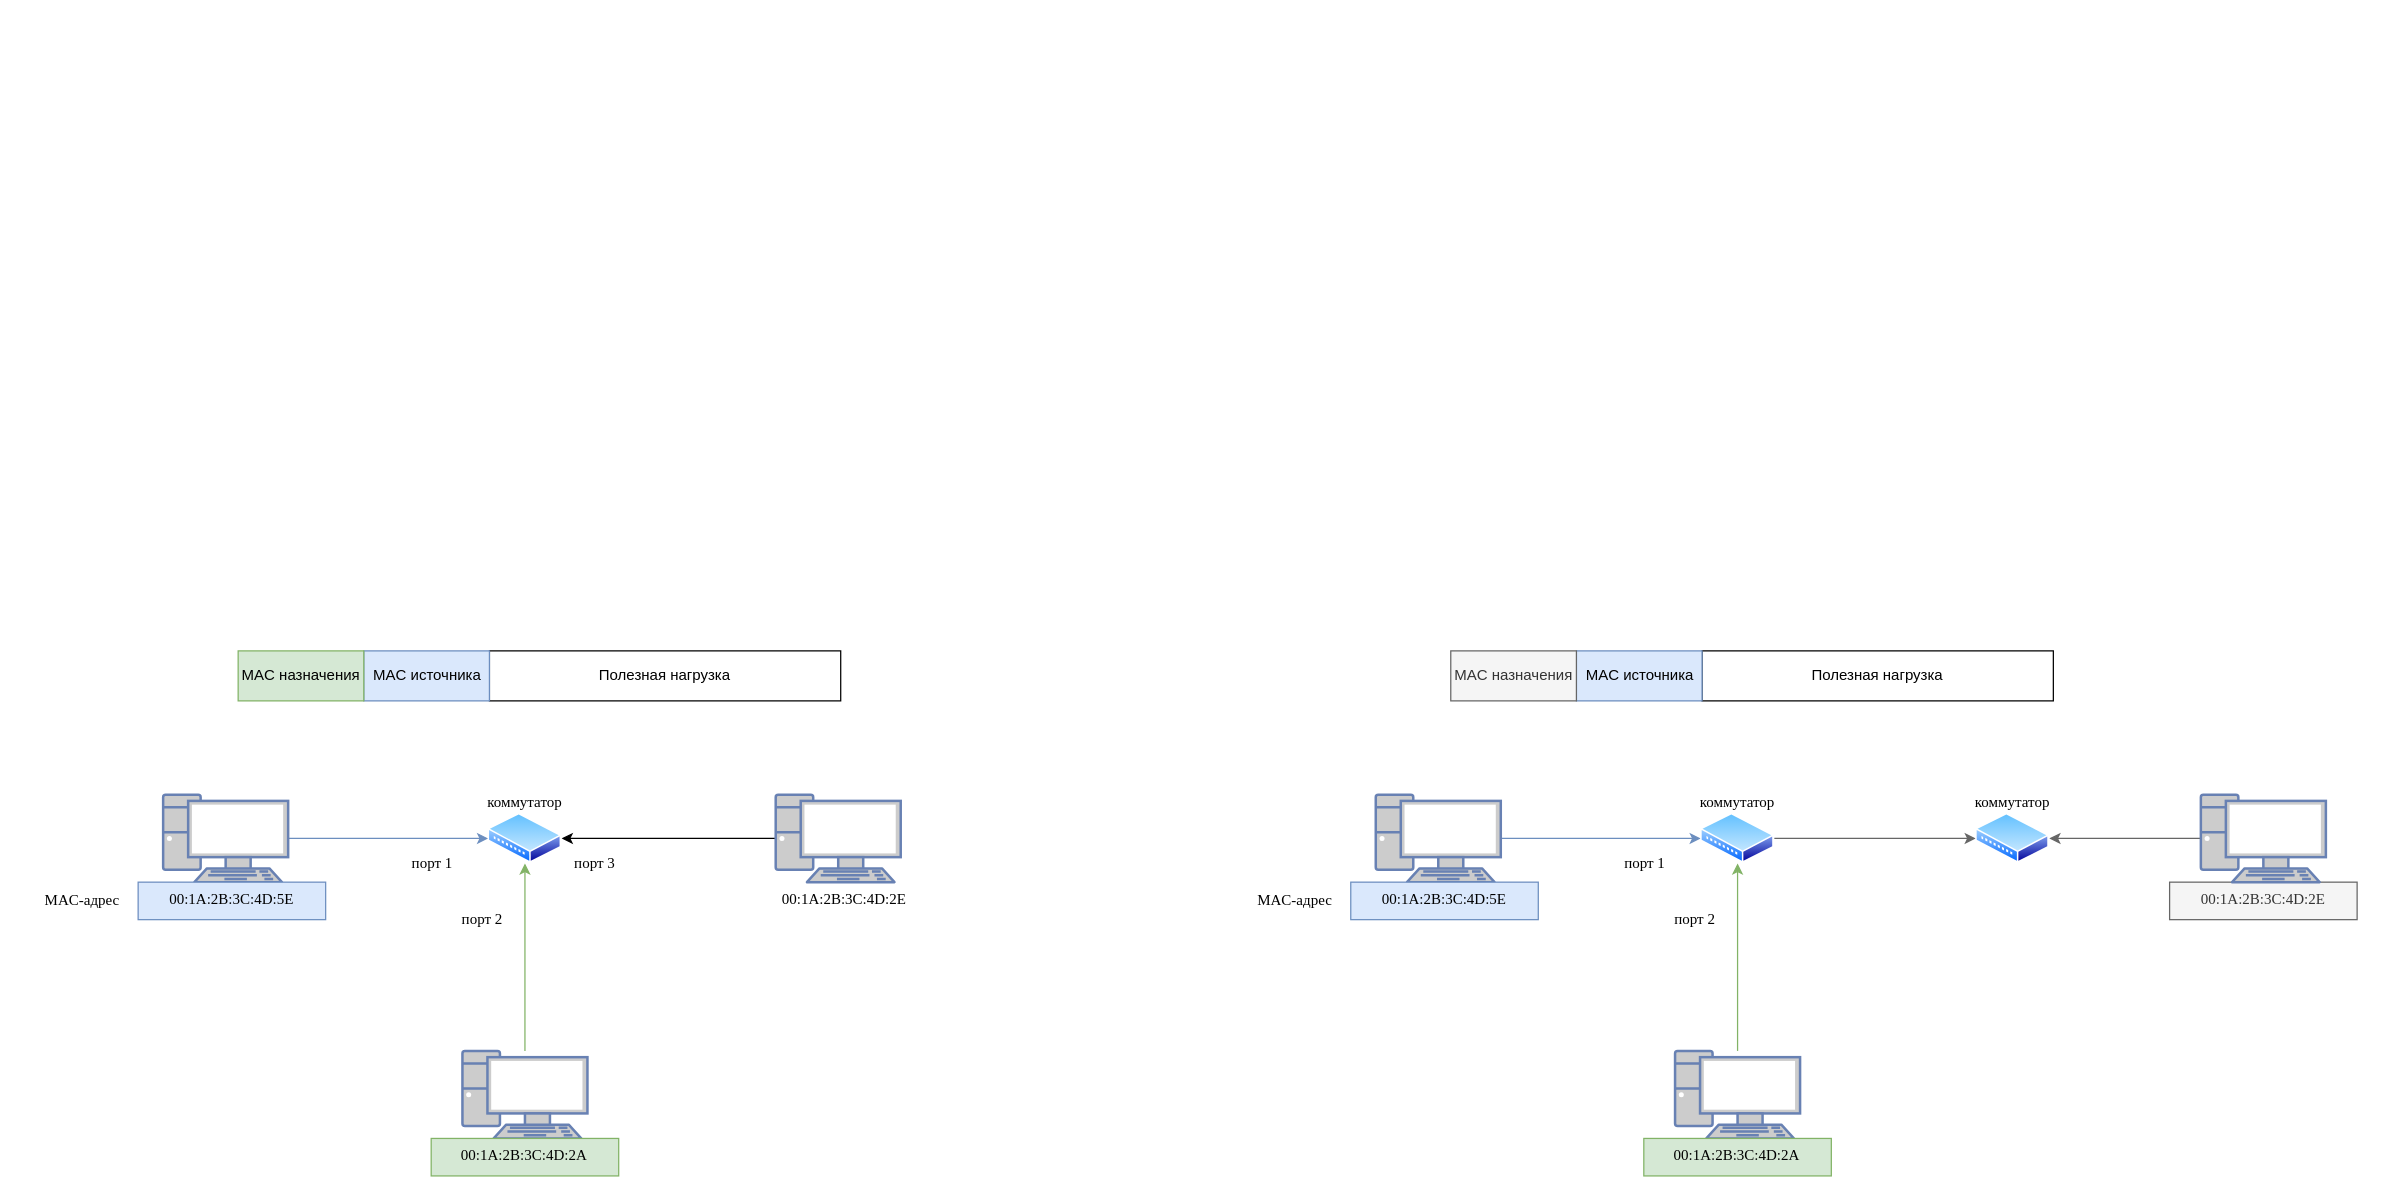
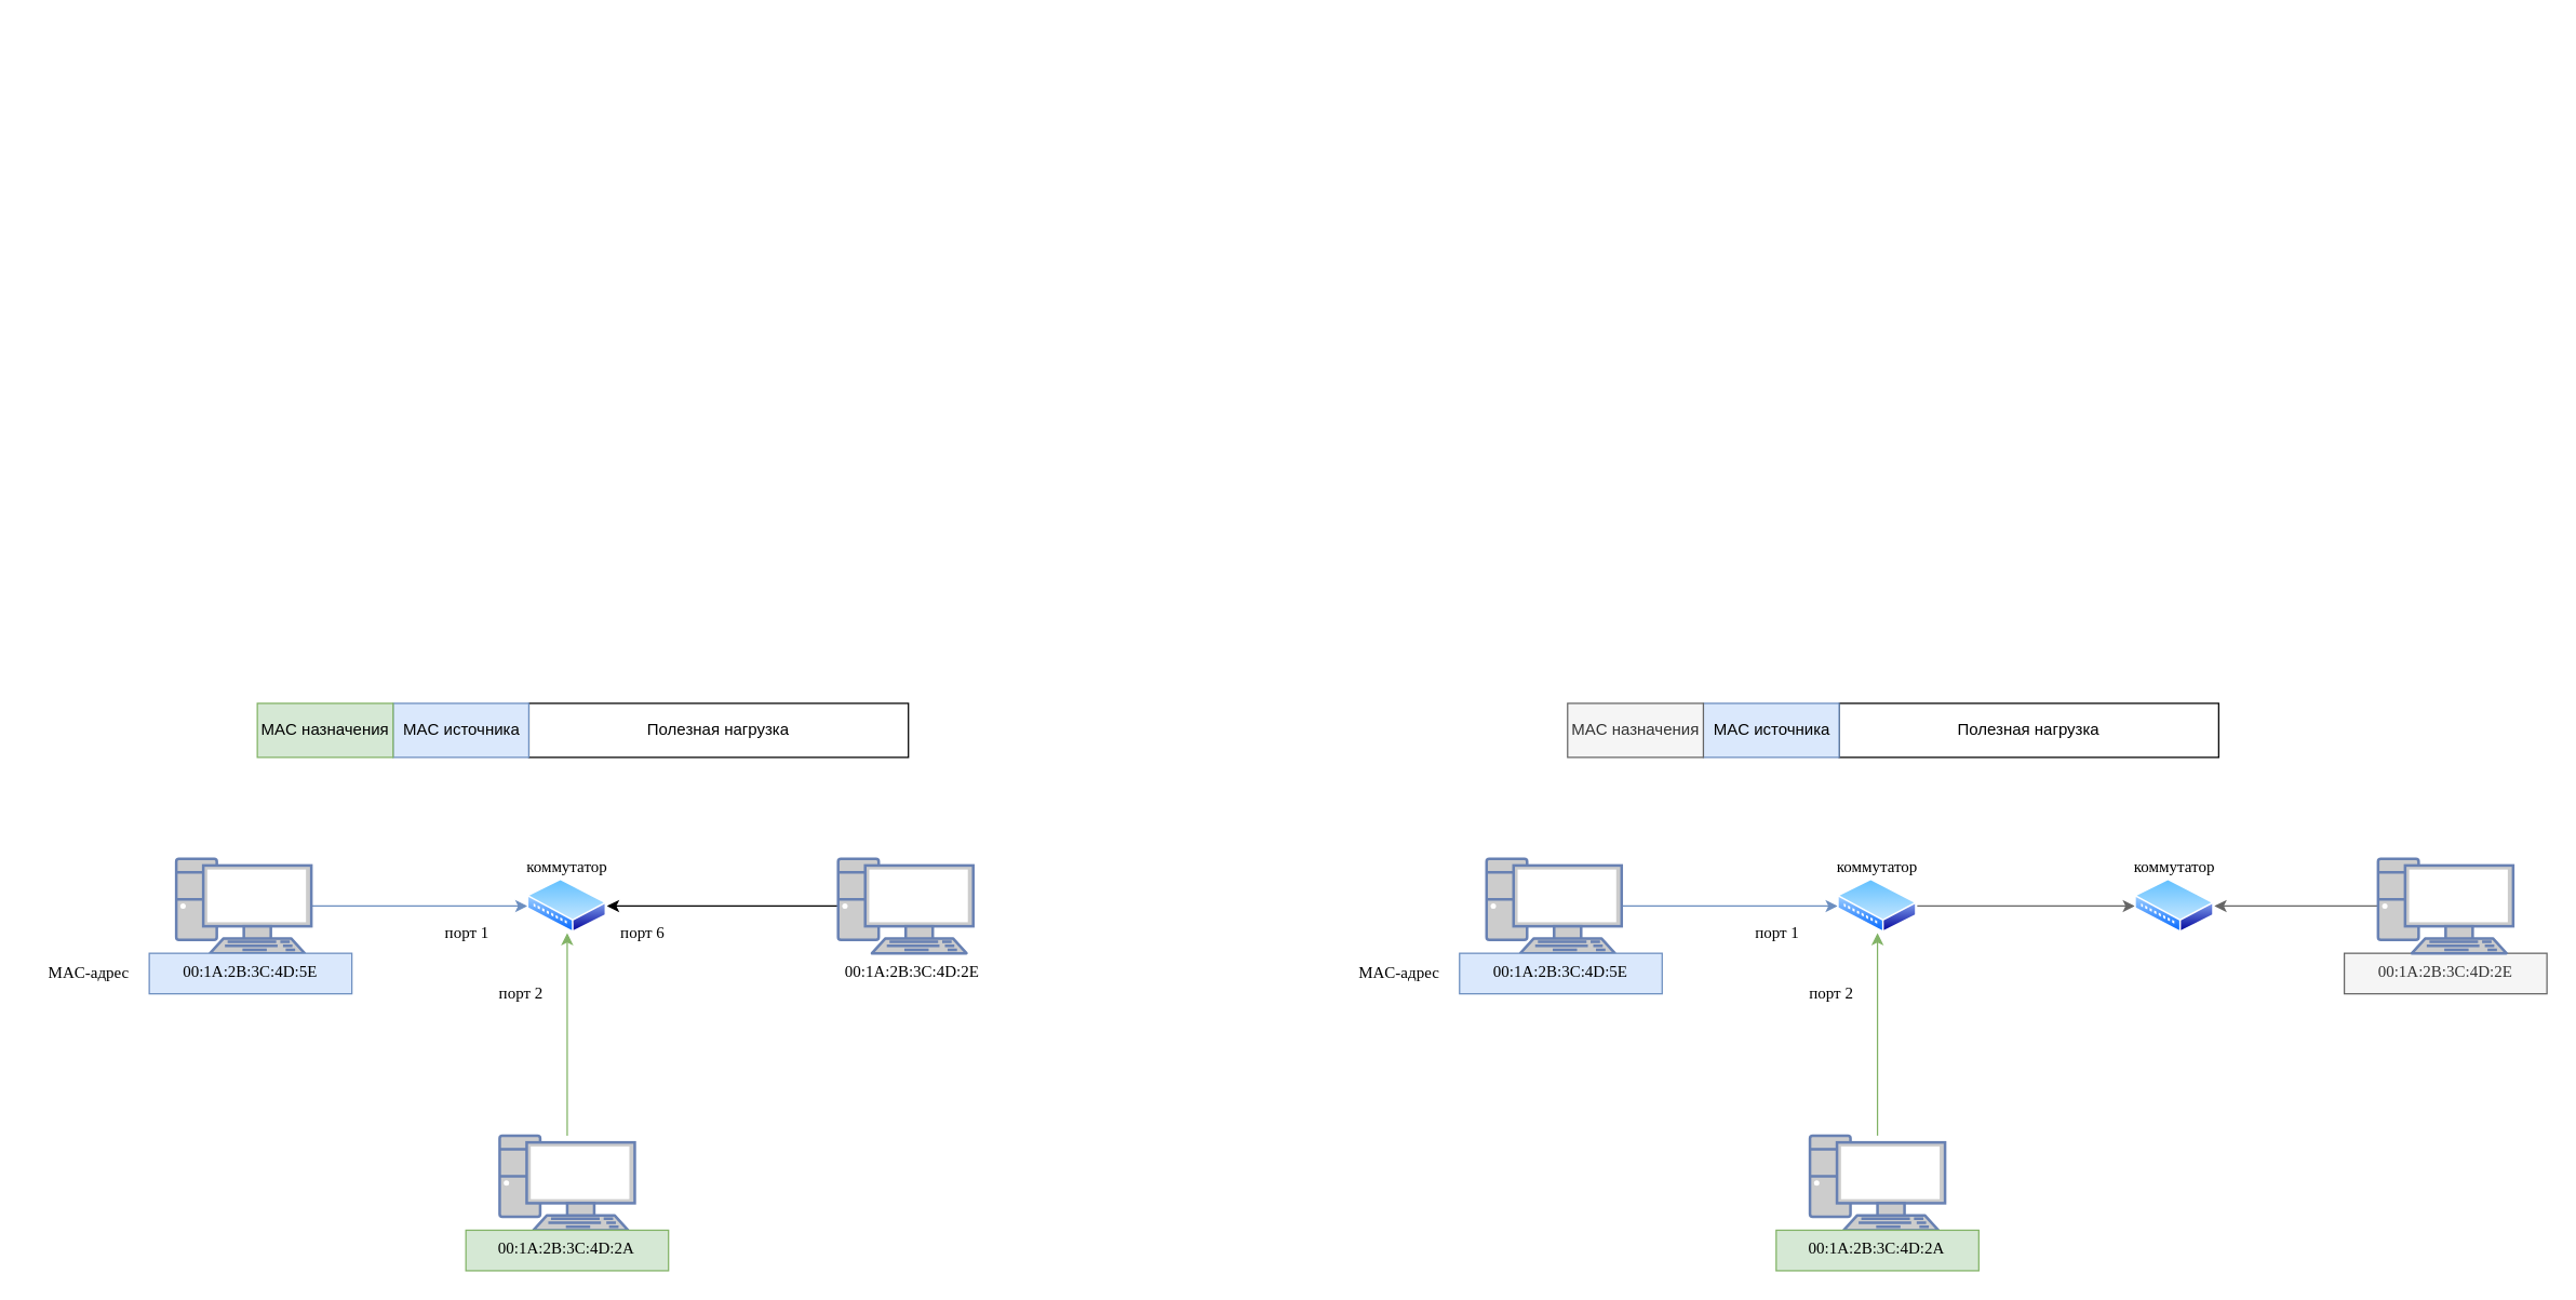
  <mxCell id="0" />
  <mxCell id="1" parent="0" />
  <mxCell id="2" style="edgeStyle=orthogonalEdgeStyle;rounded=0;orthogonalLoop=1;jettySize=auto;html=1;flowAnimation=0;fontFamily=Lucida Console;fillColor=#dae8fc;strokeColor=#6c8ebf;" edge="1" parent="1" source="3" target="8"><mxGeometry relative="1" as="geometry" /></mxCell>
  <mxCell id="3" value="" style="fontColor=#0066CC;verticalAlign=top;verticalLabelPosition=bottom;labelPosition=center;align=center;html=1;outlineConnect=0;fillColor=#CCCCCC;strokeColor=#6881B3;gradientColor=none;gradientDirection=north;strokeWidth=2;shape=mxgraph.networks.pc;fontFamily=Lucida Console;" vertex="1" parent="1"><mxGeometry x="130" y="635" width="100" height="70" as="geometry" /></mxCell>
  <mxCell id="4" style="edgeStyle=orthogonalEdgeStyle;rounded=0;orthogonalLoop=1;jettySize=auto;html=1;flowAnimation=0;fontFamily=Lucida Console;" edge="1" parent="1" source="5" target="8"><mxGeometry relative="1" as="geometry" /></mxCell>
  <mxCell id="5" value="" style="fontColor=#0066CC;verticalAlign=top;verticalLabelPosition=bottom;labelPosition=center;align=center;html=1;outlineConnect=0;fillColor=#CCCCCC;strokeColor=#6881B3;gradientColor=none;gradientDirection=north;strokeWidth=2;shape=mxgraph.networks.pc;fontFamily=Lucida Console;" vertex="1" parent="1"><mxGeometry x="620" y="635" width="100" height="70" as="geometry" /></mxCell>
  <mxCell id="6" style="edgeStyle=orthogonalEdgeStyle;rounded=0;orthogonalLoop=1;jettySize=auto;html=1;flowAnimation=0;fontFamily=Lucida Console;fillColor=#d5e8d4;strokeColor=#82b366;" edge="1" parent="1" source="7" target="8"><mxGeometry relative="1" as="geometry" /></mxCell>
  <mxCell id="7" value="" style="fontColor=#0066CC;verticalAlign=top;verticalLabelPosition=bottom;labelPosition=center;align=center;html=1;outlineConnect=0;fillColor=#CCCCCC;strokeColor=#6881B3;gradientColor=none;gradientDirection=north;strokeWidth=2;shape=mxgraph.networks.pc;fontFamily=Lucida Console;" vertex="1" parent="1"><mxGeometry x="369.41" y="840" width="100" height="70" as="geometry" /></mxCell>
  <mxCell id="8" value="коммутатор" style="image;aspect=fixed;perimeter=ellipsePerimeter;html=1;align=center;shadow=0;dashed=0;spacingTop=3;image=img/lib/active_directory/wiring_hub.svg;labelPosition=center;verticalLabelPosition=top;verticalAlign=bottom;fontFamily=Lucida Console;" vertex="1" parent="1"><mxGeometry x="390" y="650" width="58.82" height="40" as="geometry" /></mxCell>
  <mxCell id="9" value="порт 1" style="text;html=1;align=center;verticalAlign=middle;resizable=0;points=[];autosize=1;strokeColor=none;fillColor=none;fontFamily=Lucida Console;" vertex="1" parent="1"><mxGeometry x="310" y="675" width="70" height="30" as="geometry" /></mxCell>
  <mxCell id="10" value="порт 2" style="text;html=1;align=center;verticalAlign=middle;resizable=0;points=[];autosize=1;strokeColor=none;fillColor=none;fontFamily=Lucida Console;" vertex="1" parent="1"><mxGeometry x="350" y="720" width="70" height="30" as="geometry" /></mxCell>
- <mxCell id="11" value="порт 3" style="text;html=1;align=center;verticalAlign=middle;resizable=0;points=[];autosize=1;strokeColor=none;fillColor=none;fontFamily=Lucida Console;" vertex="1" parent="1"><mxGeometry x="440" y="675" width="70" height="30" as="geometry" /></mxCell>
+ <mxCell id="11" value="порт 6" style="text;html=1;align=center;verticalAlign=middle;resizable=0;points=[];autosize=1;strokeColor=none;fillColor=none;fontFamily=Lucida Console;" vertex="1" parent="1"><mxGeometry x="440" y="675" width="70" height="30" as="geometry" /></mxCell>
  <mxCell id="12" value="MAC-адрес" style="text;html=1;align=center;verticalAlign=middle;resizable=0;points=[];autosize=1;strokeColor=none;fillColor=none;fontFamily=Lucida Console;" vertex="1" parent="1"><mxGeometry x="20" y="705" width="90" height="30" as="geometry" /></mxCell>
  <mxCell id="13" value="" style="shape=image;verticalLabelPosition=bottom;labelBackgroundColor=default;verticalAlign=top;aspect=fixed;imageAspect=0;image=https://cf2.ppt-online.org/files2/slide/c/C4PlB6f9RgHcviWSekTFKjJNs8wZ3mDLrQ75AXoVM/slide-30.jpg;fontFamily=Lucida Console;" vertex="1" parent="1"><mxGeometry x="630" y="20" width="588.71" height="330" as="geometry" /></mxCell>
  <mxCell id="14" value="00:1A:2B:3C:4D:5E" style="text;whiteSpace=wrap;html=1;fontFamily=Lucida Console;align=center;fillColor=#dae8fc;strokeColor=#6c8ebf;" vertex="1" parent="1"><mxGeometry x="110" y="705" width="150" height="30" as="geometry" /></mxCell>
  <mxCell id="15" value="00:1A:2B:3C:4D:2E" style="text;whiteSpace=wrap;html=1;fontFamily=Lucida Console;align=center;" vertex="1" parent="1"><mxGeometry x="600" y="705" width="150" height="30" as="geometry" /></mxCell>
  <mxCell id="16" value="00:1A:2B:3C:4D:2A" style="text;whiteSpace=wrap;html=1;fontFamily=Lucida Console;align=center;fillColor=#d5e8d4;strokeColor=#82b366;" vertex="1" parent="1"><mxGeometry x="344.41" y="910" width="150" height="30" as="geometry" /></mxCell>
  <mxCell id="17" value="Полезная нагрузка" style="rounded=0;whiteSpace=wrap;html=1;" vertex="1" parent="1"><mxGeometry x="391" y="520" width="281" height="40" as="geometry" /></mxCell>
  <mxCell id="18" value="MAC источника" style="rounded=0;whiteSpace=wrap;html=1;fillColor=#dae8fc;strokeColor=#6c8ebf;" vertex="1" parent="1"><mxGeometry x="290.5" y="520" width="100.5" height="40" as="geometry" /></mxCell>
  <mxCell id="19" value="MAC назначения" style="rounded=0;whiteSpace=wrap;html=1;fillColor=#d5e8d4;strokeColor=#82b366;" vertex="1" parent="1"><mxGeometry x="190" y="520" width="100.5" height="40" as="geometry" /></mxCell>
  <mxCell id="20" style="edgeStyle=orthogonalEdgeStyle;rounded=0;orthogonalLoop=1;jettySize=auto;html=1;flowAnimation=0;fontFamily=Lucida Console;fillColor=#dae8fc;strokeColor=#6c8ebf;" edge="1" source="21" target="25" parent="1"><mxGeometry relative="1" as="geometry" /></mxCell>
  <mxCell id="21" value="" style="fontColor=#0066CC;verticalAlign=top;verticalLabelPosition=bottom;labelPosition=center;align=center;html=1;outlineConnect=0;fillColor=#CCCCCC;strokeColor=#6881B3;gradientColor=none;gradientDirection=north;strokeWidth=2;shape=mxgraph.networks.pc;fontFamily=Lucida Console;" vertex="1" parent="1"><mxGeometry x="1100" y="635" width="100" height="70" as="geometry" /></mxCell>
  <mxCell id="22" style="edgeStyle=orthogonalEdgeStyle;rounded=0;orthogonalLoop=1;jettySize=auto;html=1;flowAnimation=0;fontFamily=Lucida Console;fillColor=#d5e8d4;strokeColor=#82b366;" edge="1" source="23" target="25" parent="1"><mxGeometry relative="1" as="geometry" /></mxCell>
  <mxCell id="23" value="" style="fontColor=#0066CC;verticalAlign=top;verticalLabelPosition=bottom;labelPosition=center;align=center;html=1;outlineConnect=0;fillColor=#CCCCCC;strokeColor=#6881B3;gradientColor=none;gradientDirection=north;strokeWidth=2;shape=mxgraph.networks.pc;fontFamily=Lucida Console;" vertex="1" parent="1"><mxGeometry x="1339.41" y="840" width="100" height="70" as="geometry" /></mxCell>
  <mxCell id="24" style="edgeStyle=orthogonalEdgeStyle;rounded=0;orthogonalLoop=1;jettySize=auto;html=1;fillColor=#f5f5f5;strokeColor=#666666;" edge="1" parent="1" source="25" target="35"><mxGeometry relative="1" as="geometry" /></mxCell>
  <mxCell id="25" value="коммутатор" style="image;aspect=fixed;perimeter=ellipsePerimeter;html=1;align=center;shadow=0;dashed=0;spacingTop=3;image=img/lib/active_directory/wiring_hub.svg;labelPosition=center;verticalLabelPosition=top;verticalAlign=bottom;fontFamily=Lucida Console;" vertex="1" parent="1"><mxGeometry x="1360" y="650" width="58.82" height="40" as="geometry" /></mxCell>
  <mxCell id="26" value="порт 1" style="text;html=1;align=center;verticalAlign=middle;resizable=0;points=[];autosize=1;strokeColor=none;fillColor=none;fontFamily=Lucida Console;" vertex="1" parent="1"><mxGeometry x="1280" y="675" width="70" height="30" as="geometry" /></mxCell>
  <mxCell id="27" value="порт 2" style="text;html=1;align=center;verticalAlign=middle;resizable=0;points=[];autosize=1;strokeColor=none;fillColor=none;fontFamily=Lucida Console;" vertex="1" parent="1"><mxGeometry x="1320" y="720" width="70" height="30" as="geometry" /></mxCell>
  <mxCell id="28" value="MAC-адрес" style="text;html=1;align=center;verticalAlign=middle;resizable=0;points=[];autosize=1;strokeColor=none;fillColor=none;fontFamily=Lucida Console;" vertex="1" parent="1"><mxGeometry x="990" y="705" width="90" height="30" as="geometry" /></mxCell>
  <mxCell id="29" value="00:1A:2B:3C:4D:5E" style="text;whiteSpace=wrap;html=1;fontFamily=Lucida Console;align=center;fillColor=#dae8fc;strokeColor=#6c8ebf;" vertex="1" parent="1"><mxGeometry x="1080" y="705" width="150" height="30" as="geometry" /></mxCell>
  <mxCell id="30" value="00:1A:2B:3C:4D:2E" style="text;whiteSpace=wrap;html=1;fontFamily=Lucida Console;align=center;fillColor=#f5f5f5;fontColor=#333333;strokeColor=#666666;" vertex="1" parent="1"><mxGeometry x="1735" y="705" width="150" height="30" as="geometry" /></mxCell>
  <mxCell id="31" value="00:1A:2B:3C:4D:2A" style="text;whiteSpace=wrap;html=1;fontFamily=Lucida Console;align=center;fillColor=#d5e8d4;strokeColor=#82b366;" vertex="1" parent="1"><mxGeometry x="1314.41" y="910" width="150" height="30" as="geometry" /></mxCell>
  <mxCell id="32" value="Полезная нагрузка" style="rounded=0;whiteSpace=wrap;html=1;" vertex="1" parent="1"><mxGeometry x="1361" y="520" width="281" height="40" as="geometry" /></mxCell>
  <mxCell id="33" value="MAC источника" style="rounded=0;whiteSpace=wrap;html=1;fillColor=#dae8fc;strokeColor=#6c8ebf;" vertex="1" parent="1"><mxGeometry x="1260.5" y="520" width="100.5" height="40" as="geometry" /></mxCell>
  <mxCell id="34" value="MAC назначения" style="rounded=0;whiteSpace=wrap;html=1;fillColor=#f5f5f5;strokeColor=#666666;fontColor=#333333;" vertex="1" parent="1"><mxGeometry x="1160" y="520" width="100.5" height="40" as="geometry" /></mxCell>
  <mxCell id="35" value="коммутатор" style="image;aspect=fixed;perimeter=ellipsePerimeter;html=1;align=center;shadow=0;dashed=0;spacingTop=3;image=img/lib/active_directory/wiring_hub.svg;labelPosition=center;verticalLabelPosition=top;verticalAlign=bottom;fontFamily=Lucida Console;" vertex="1" parent="1"><mxGeometry x="1580" y="650" width="58.82" height="40" as="geometry" /></mxCell>
  <mxCell id="36" style="edgeStyle=orthogonalEdgeStyle;rounded=0;orthogonalLoop=1;jettySize=auto;html=1;fillColor=#f5f5f5;strokeColor=#666666;" edge="1" parent="1" source="37" target="35"><mxGeometry relative="1" as="geometry" /></mxCell>
  <mxCell id="37" value="" style="fontColor=#0066CC;verticalAlign=top;verticalLabelPosition=bottom;labelPosition=center;align=center;html=1;outlineConnect=0;fillColor=#CCCCCC;strokeColor=#6881B3;gradientColor=none;gradientDirection=north;strokeWidth=2;shape=mxgraph.networks.pc;fontFamily=Lucida Console;" vertex="1" parent="1"><mxGeometry x="1760" y="635" width="100" height="70" as="geometry" /></mxCell>
